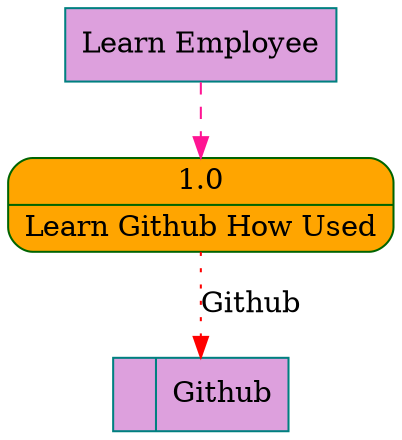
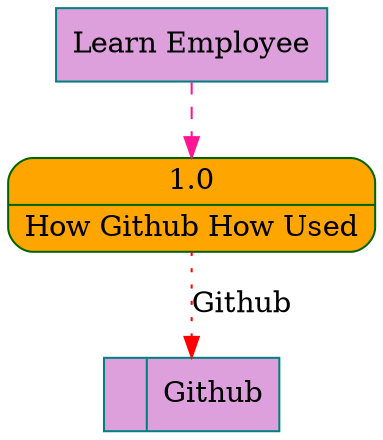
  digraph {
    node [color=teal fillcolor=plum style=filled]
    n1 [label="<f0>  |<f1> Github " shape=record]
    n2 [label="Learn Employee" shape=box]
-   n3 [color=darkgreen fillcolor=orange label="{<f0> 1.0|<f1> Learn Github How Used }" shape=Mrecord]
+   n3 [color=darkgreen fillcolor=orange label="{<f0> 1.0|<f1> How Github How Used }" shape=Mrecord]
    n2 -> n3 [color=deeppink style=dashed]
    n3 -> n1 [color=red label=Github style=dotted]
  }
